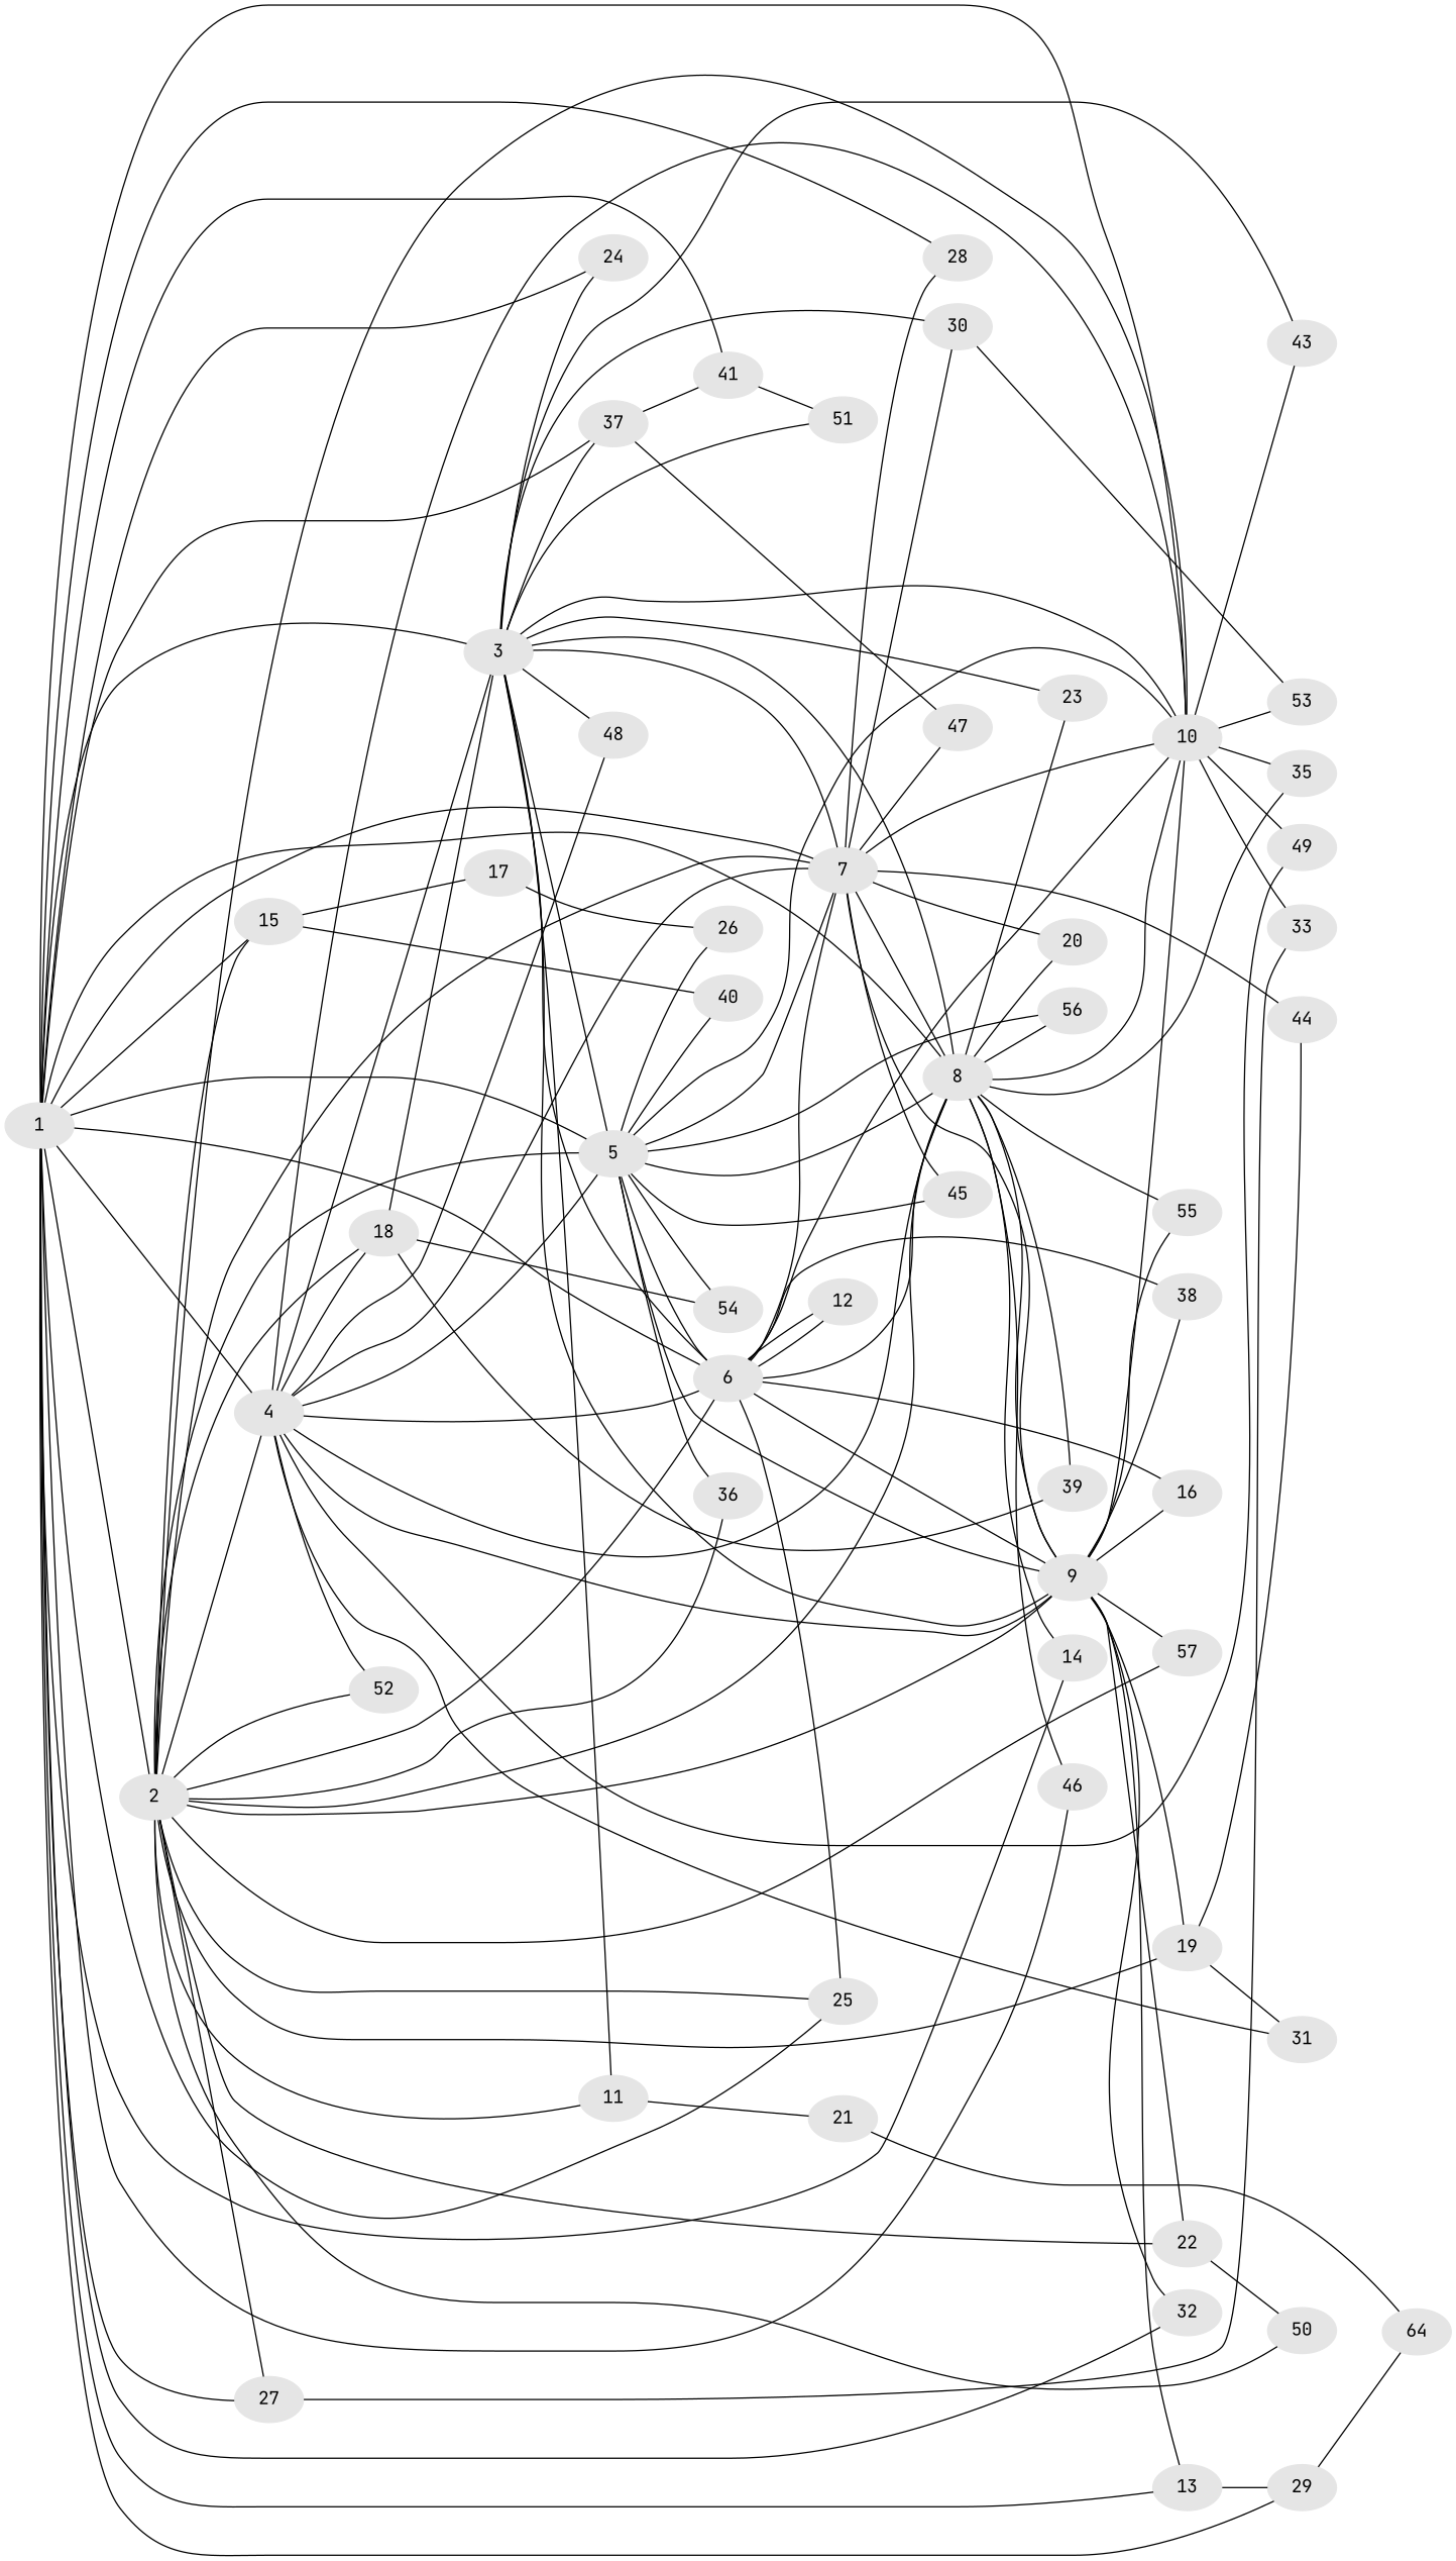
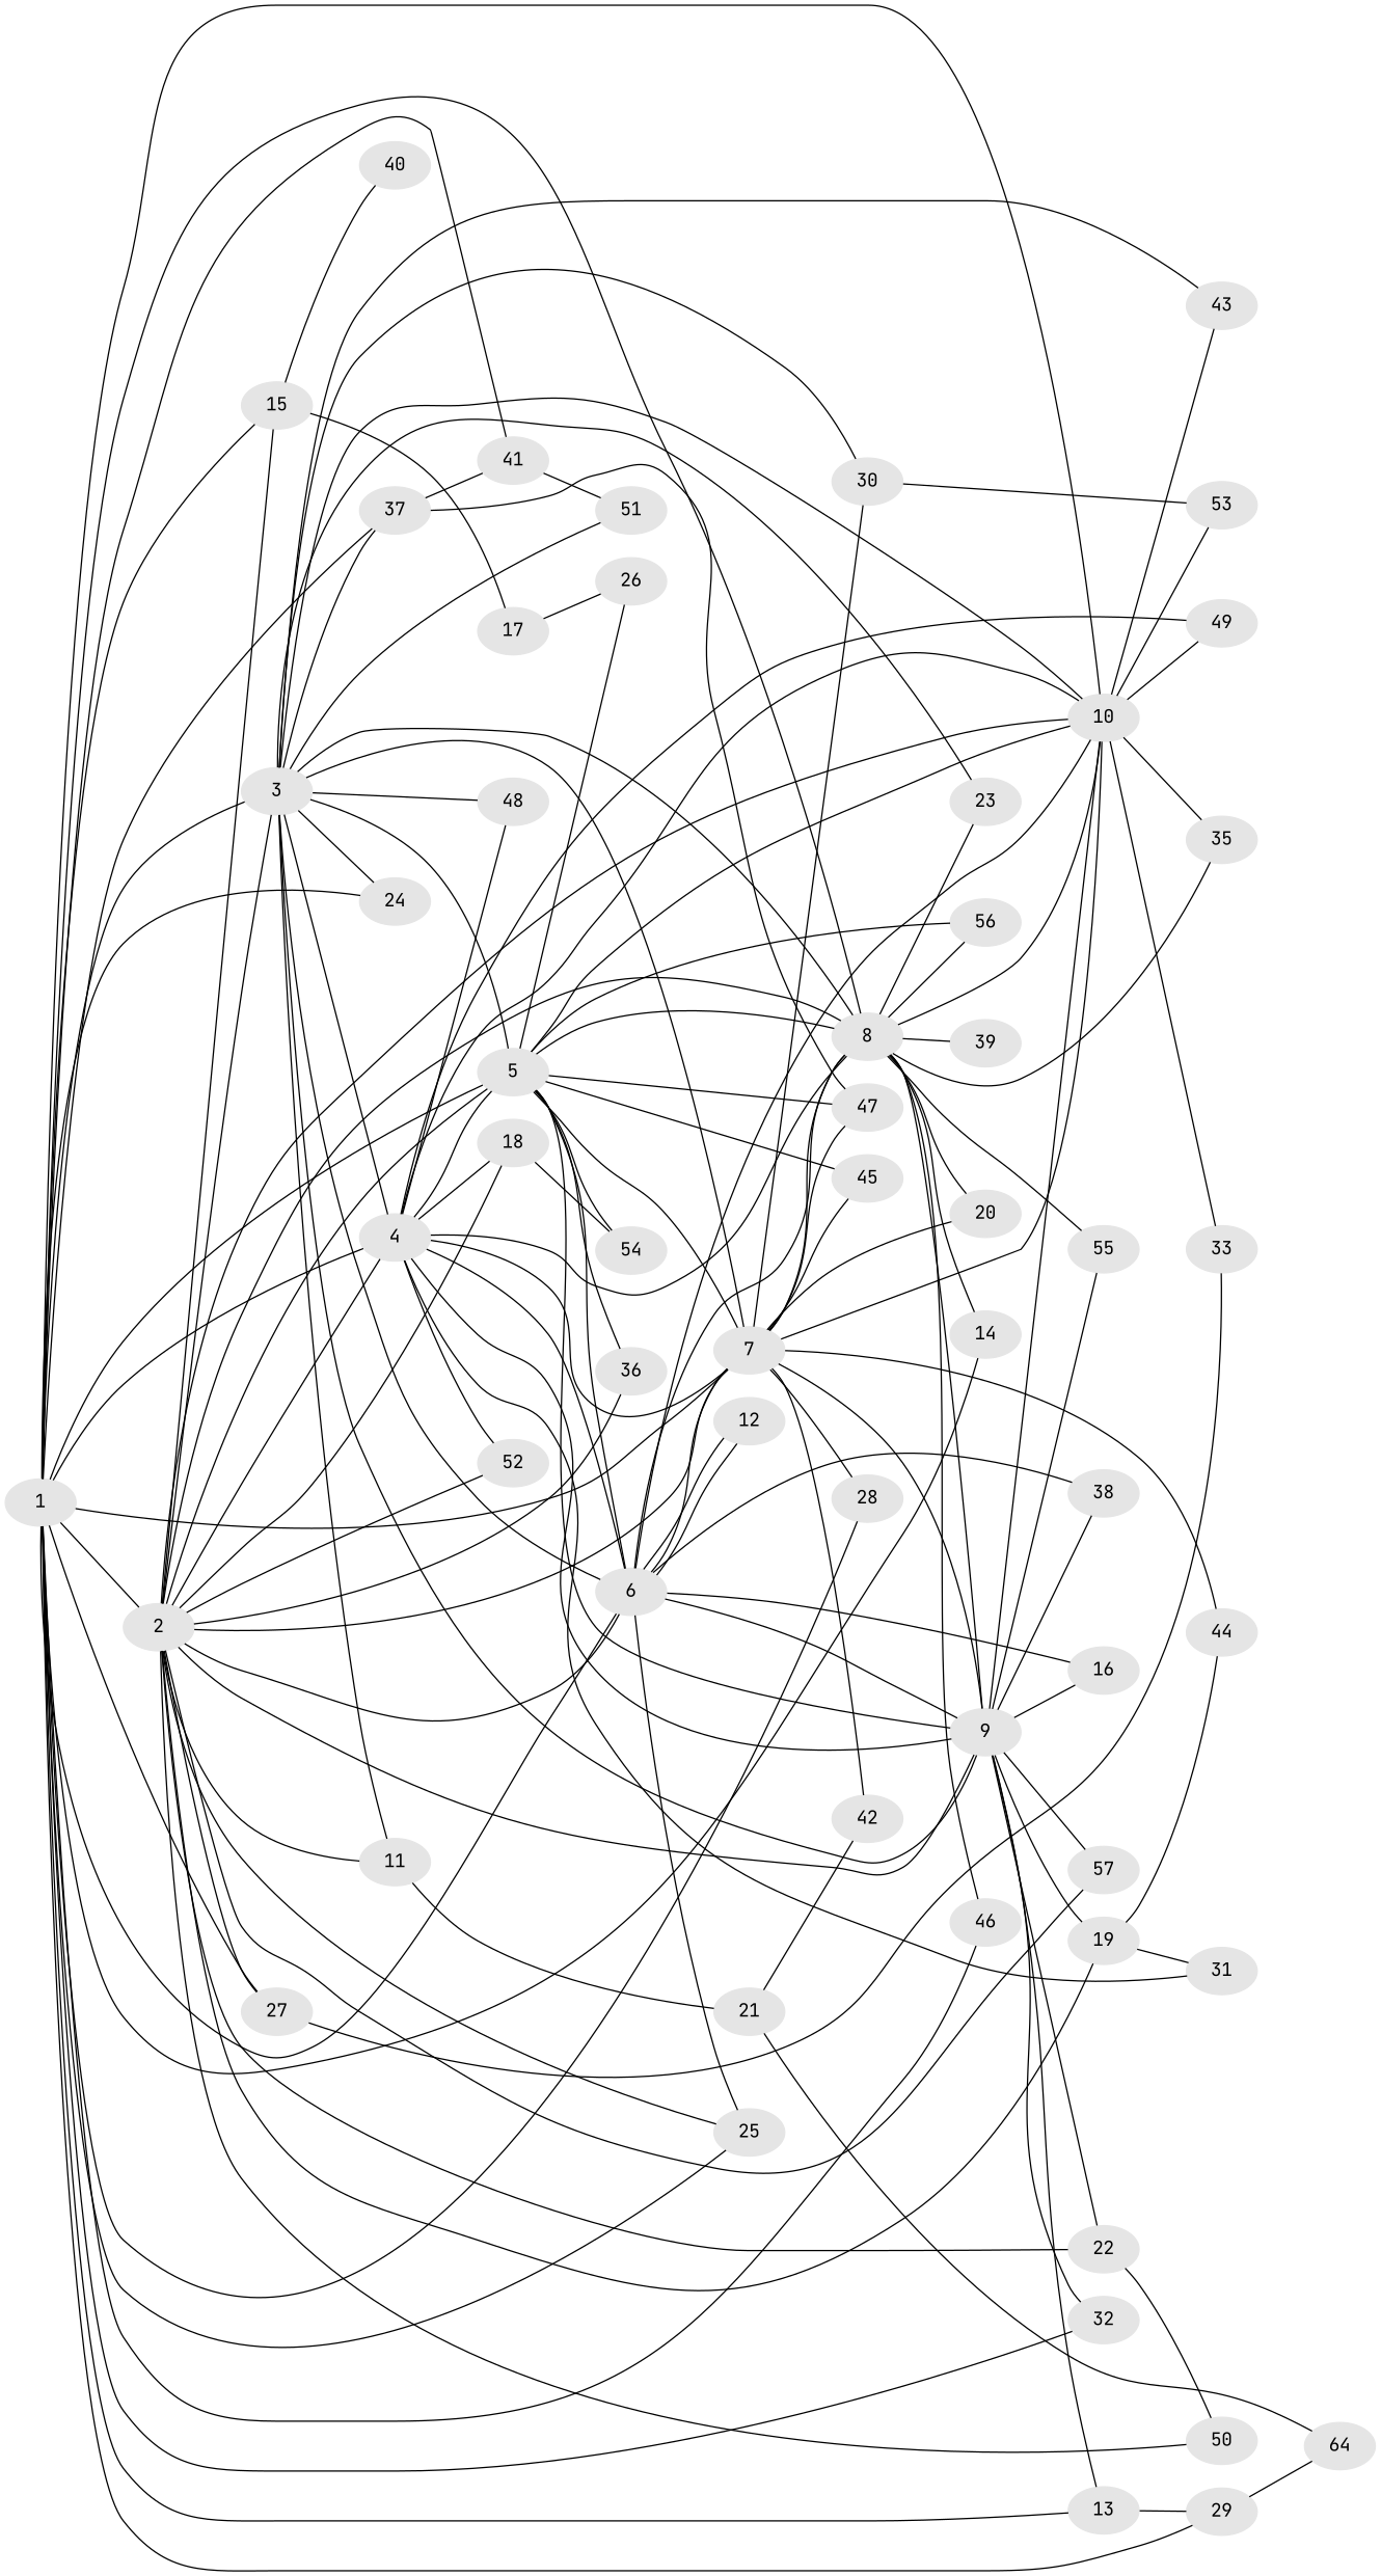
  graph {
    fontname="JetBrains Mono"
    rankdir=LR
    node [color=gray90 fontname="JetBrains Mono" style=filled]
    edge [fontname="JetBrains Mono"]
    1
    2
    3
    4
    5
    6
    7
    8
    10
    13
    14
    15
    24
    25
    27
    28
    29
    32
    37
    41
    46
    9
    11
    18
    19
    22
    36
    50
    52
    57
    23
    30
    43
    48
    51
    31
    49
    26
    40
    45
    54
    56
    12
    16
    38
    20
+   42
    44
    47
    35
    39
    55
    33
    53
    17
    n56 [label=64]
    21
    1 -- 2
    1 -- 3
    1 -- 4
    1 -- 5
    1 -- 6
    1 -- 7
    1 -- 8
    1 -- 10
    1 -- 13
    1 -- 14
    1 -- 15
    1 -- 24
    1 -- 25
    1 -- 27
    1 -- 28
    1 -- 29
    1 -- 32
    1 -- 37
    1 -- 41
    1 -- 46
-   18 -- 3
+   2 -- 3
    2 -- 4
    2 -- 5
    2 -- 6
    2 -- 7
    2 -- 8
    2 -- 10
    2 -- 15
    2 -- 25
    2 -- 27
    2 -- 9
    2 -- 11
    2 -- 18
    2 -- 19
    2 -- 22
    2 -- 36
    2 -- 50
    2 -- 52
    2 -- 57
    3 -- 4
    3 -- 5
    3 -- 6
    3 -- 7
    3 -- 8
    3 -- 10
    3 -- 24
    3 -- 37
    3 -- 9
    3 -- 11
    3 -- 23
    3 -- 30
    3 -- 43
    3 -- 48
    3 -- 51
    4 -- 5
    4 -- 6
    4 -- 7
    4 -- 8
    4 -- 10
    4 -- 9
    4 -- 18
    4 -- 52
    4 -- 48
    4 -- 31
    4 -- 49
    5 -- 6
    5 -- 7
    5 -- 8
    5 -- 10
    5 -- 9
    5 -- 36
    5 -- 26
-   5 -- 40
+   5 -- 47
    5 -- 45
    5 -- 54
    5 -- 56
    6 -- 7
    6 -- 8
    6 -- 10
    6 -- 25
    6 -- 9
    6 -- 12
    6 -- 12
    6 -- 16
    6 -- 38
    7 -- 8
    7 -- 10
    7 -- 28
    7 -- 9
    7 -- 30
    7 -- 45
    7 -- 20
+   7 -- 42
    7 -- 44
    7 -- 47
    8 -- 10
    8 -- 14
    8 -- 46
    8 -- 9
    8 -- 23
    8 -- 56
    8 -- 20
    8 -- 35
    8 -- 39
    8 -- 55
    10 -- 43
    10 -- 49
    10 -- 35
    10 -- 33
    10 -- 53
    13 -- 29
    15 -- 40
    15 -- 17
    27 -- 33
    29 -- n56
    37 -- 41
    37 -- 47
    41 -- 51
    9 -- 10
    9 -- 13
    9 -- 32
    9 -- 19
    9 -- 22
    9 -- 57
    9 -- 16
    9 -- 38
    9 -- 55
    11 -- 21
    18 -- 54
-   18 -- 39
    19 -- 31
    19 -- 44
    22 -- 50
    30 -- 53
    17 -- 26
+   21 -- 42
    21 -- n56
  }
